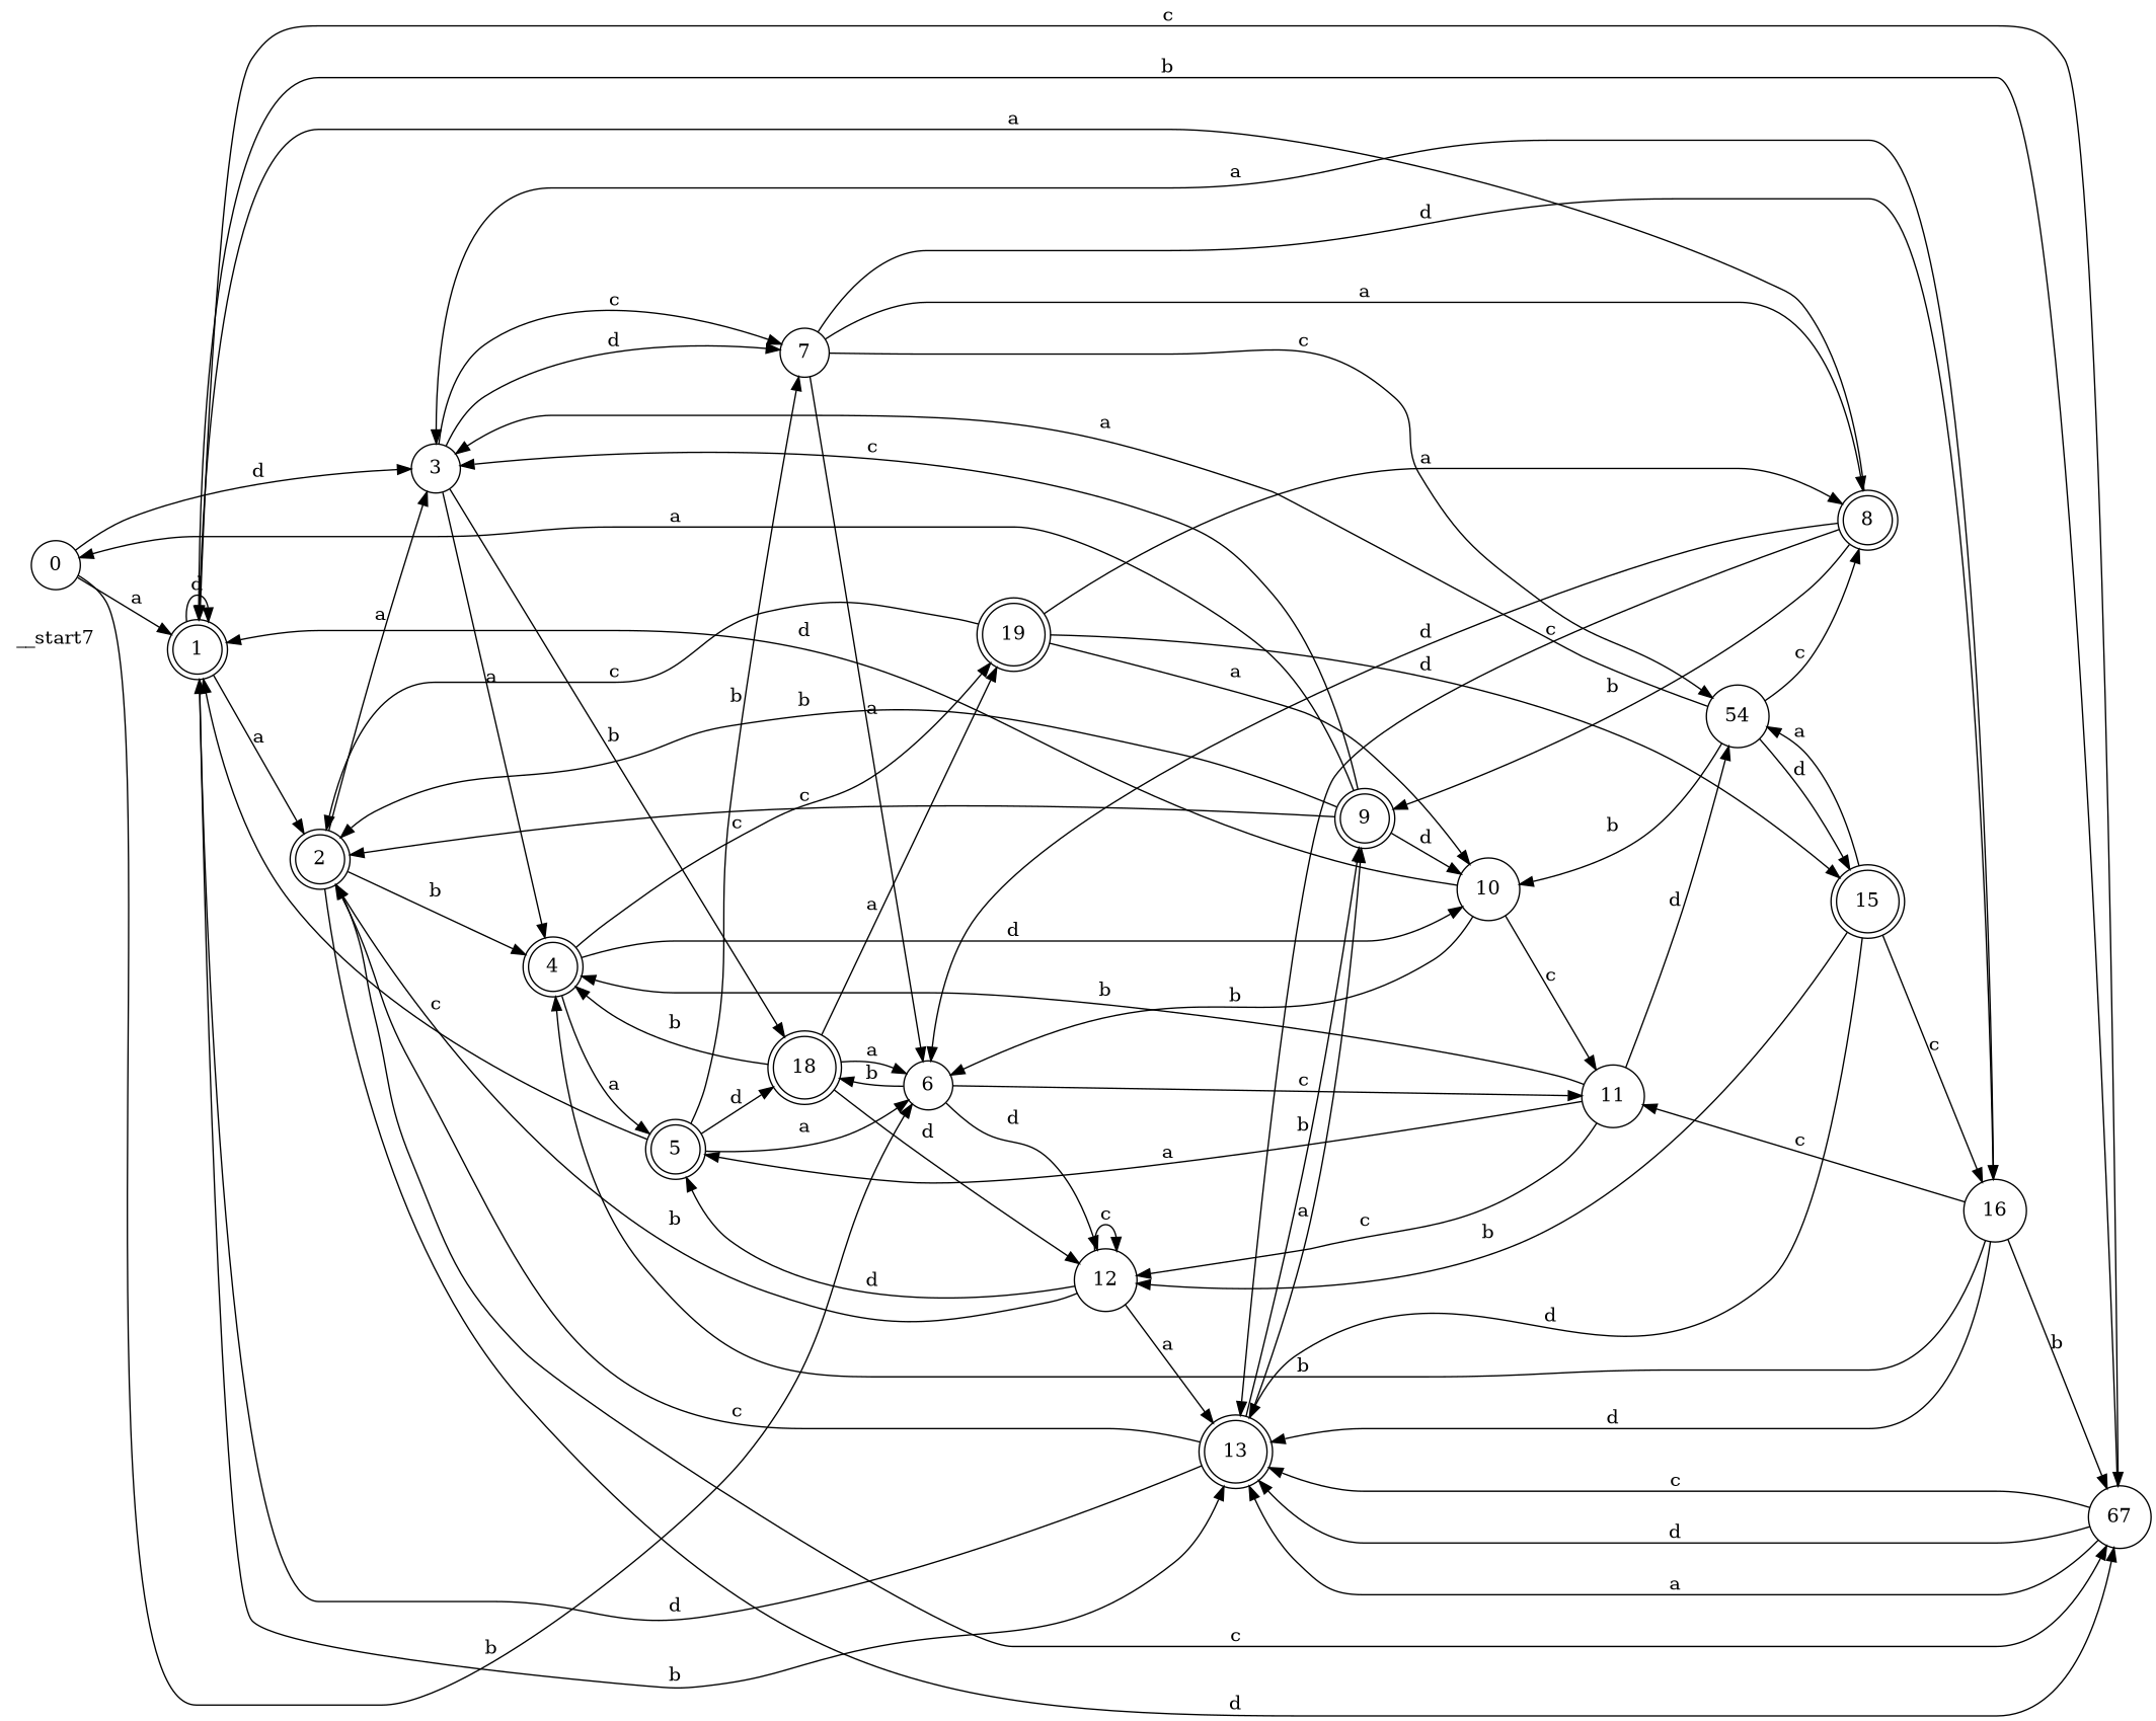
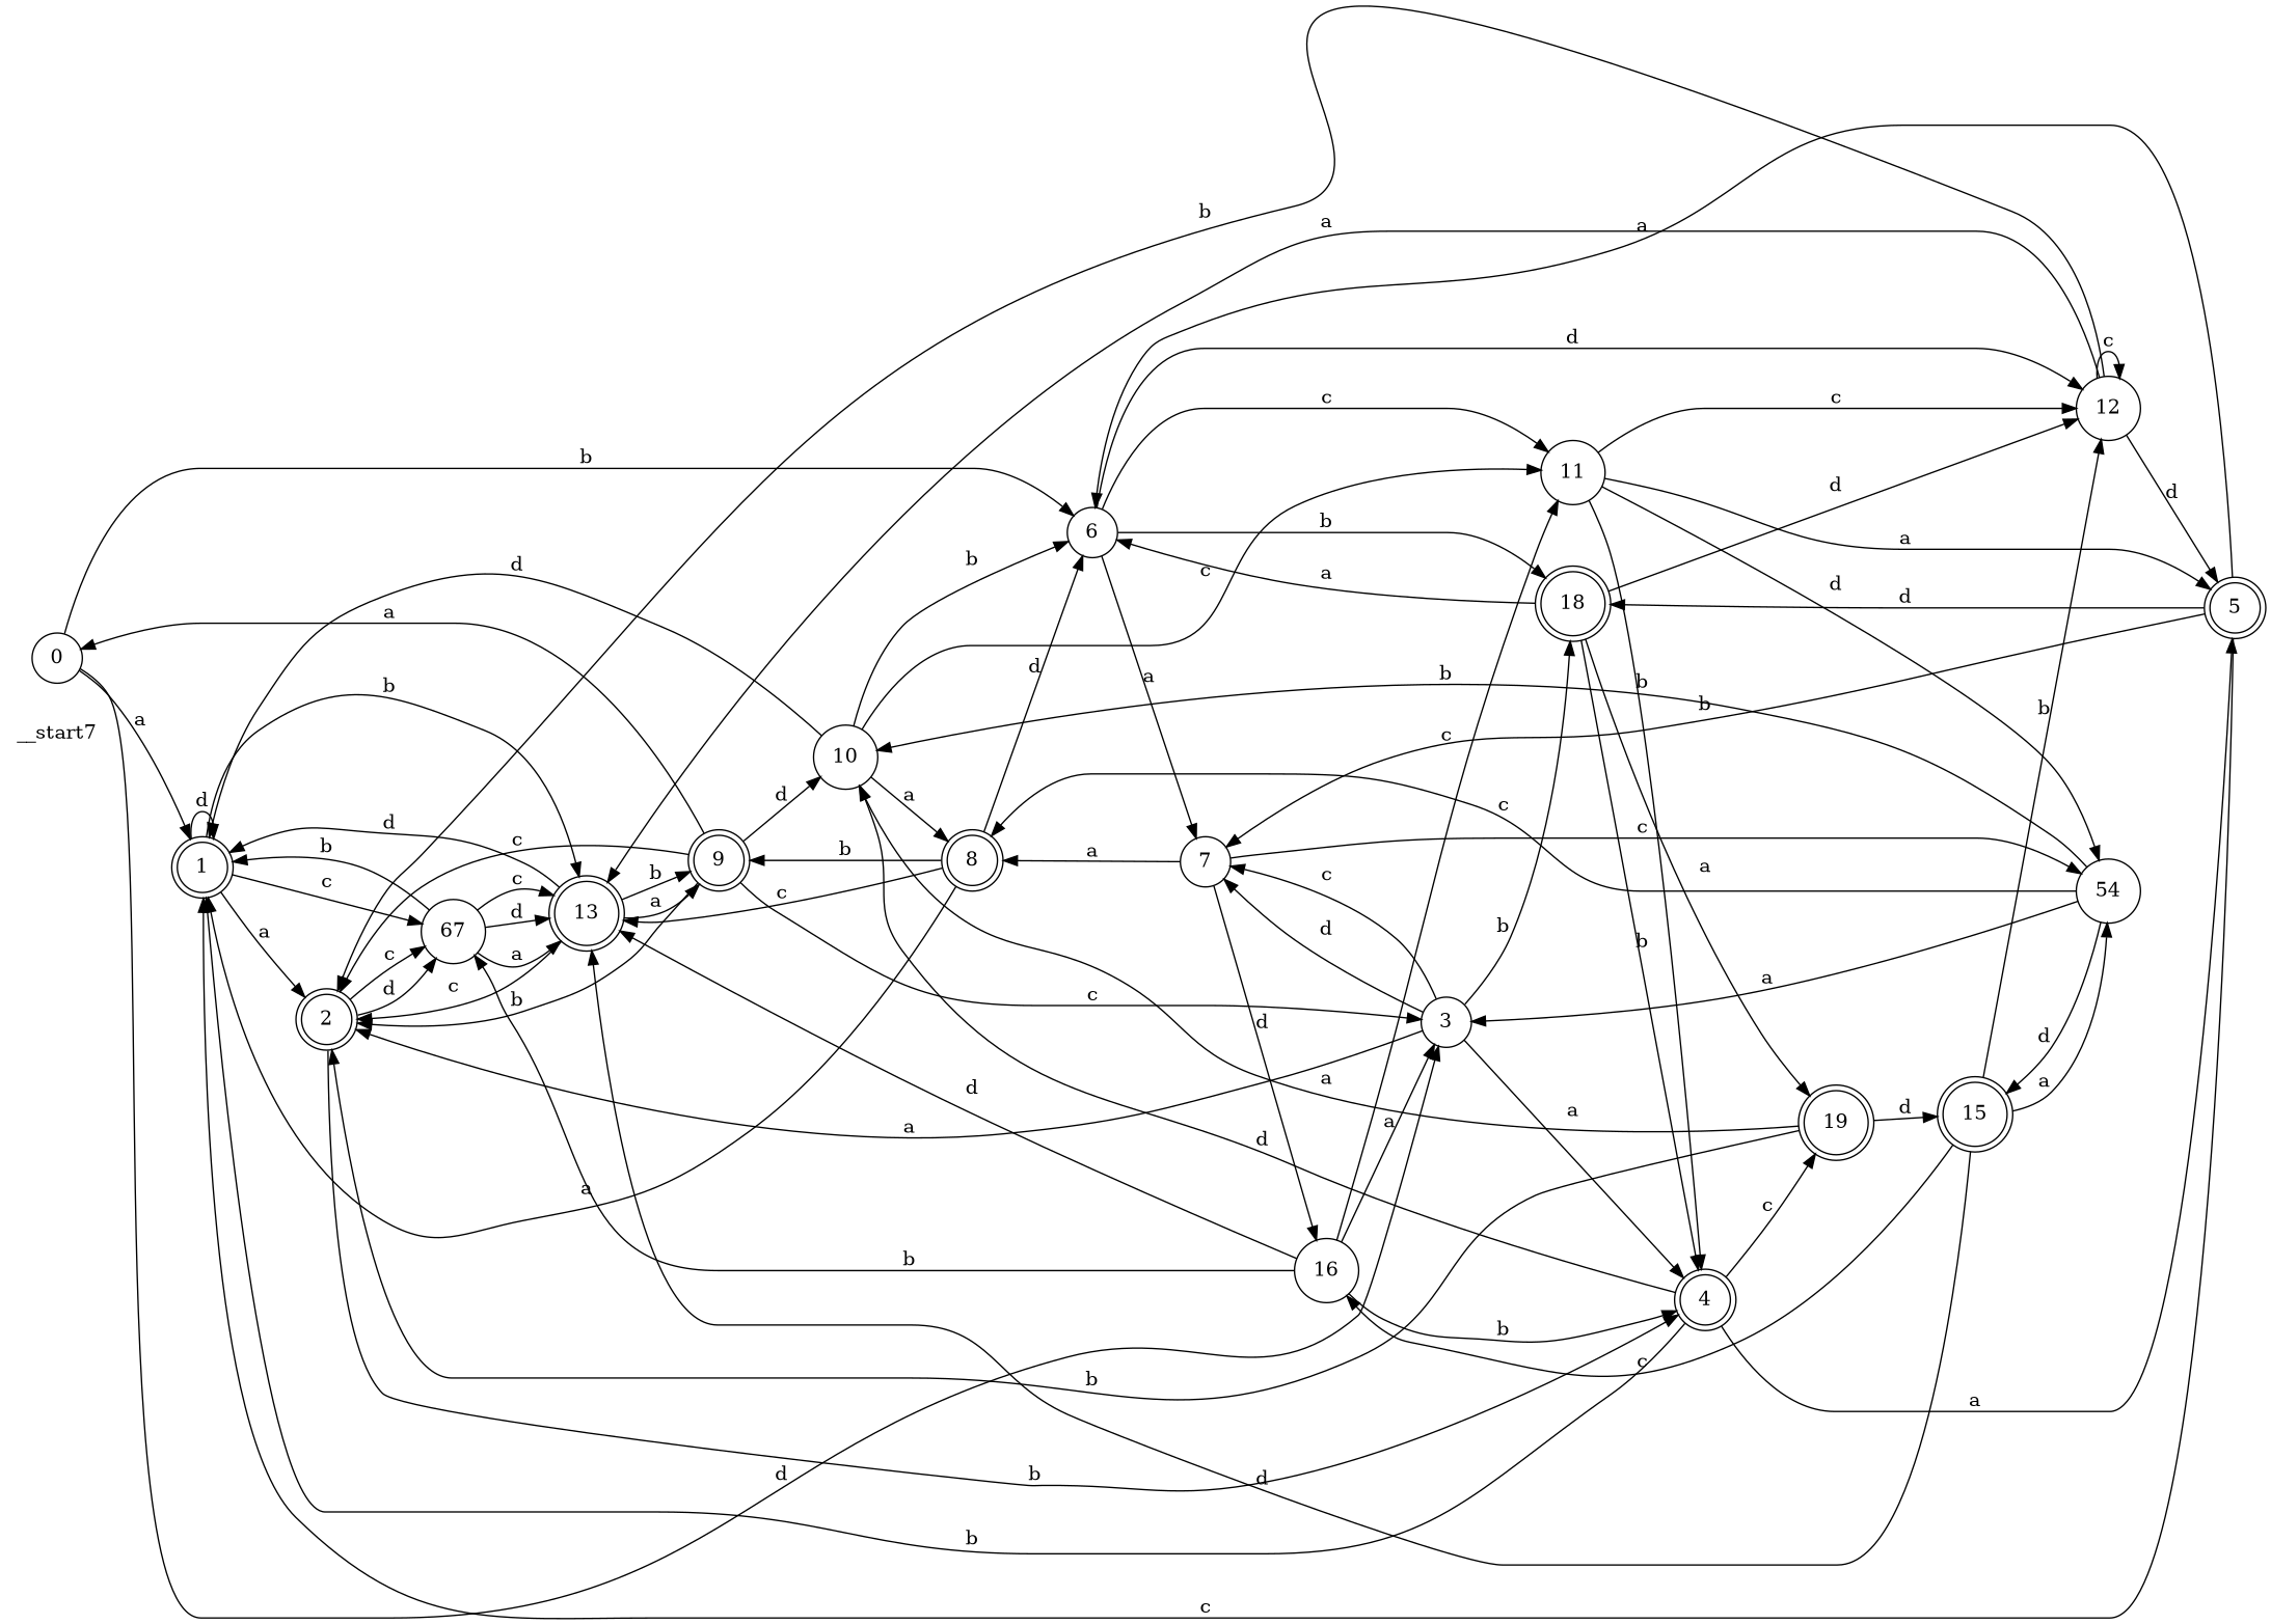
  digraph {
    rankdir=LR
    node [shape=circle color=black fillcolor=white style="rounded,filled"]
    n1 [label=__start7 shape=none color="" fillcolor="" style=""]
    n2 [label=0 style=filled]
    n3 [label=1 shape=doublecircle]
    n4 [label=3 style=filled]
    n5 [label=6 style=filled]
    n6 [label=2 shape=doublecircle]
    n7 [label=13 shape=doublecircle]
    n8 [label=67 style=filled]
    n9 [label=4 shape=doublecircle]
    n10 [label=7 style=filled]
    n11 [label=18 shape=doublecircle]
    n12 [label=11]
    n13 [label=12 style=filled]
    n14 [label=8 shape=doublecircle]
    n15 [label=9 shape=doublecircle]
    n16 [label=5 shape=doublecircle]
    n17 [label=10 style=filled]
    n18 [label=19 shape=doublecircle]
    n19 [label=54 style=filled]
    n20 [label=16]
    n21 [label=15 shape=doublecircle style=filled]
    n2 -> n3 [label=a]
    n2 -> n4 [label=d]
    n2 -> n5 [label=b]
    n3 -> n3 [label=d]
    n3 -> n6 [label=a]
    n3 -> n7 [label=b]
    n3 -> n8 [label=c]
    n4 -> n9 [label=a]
    n4 -> n10 [label=c]
    n4 -> n10 [label=d]
    n4 -> n11 [label=b]
-   n10 -> n5 [label=a]
+   n5 -> n10 [label=a]
    n5 -> n11 [label=b]
    n5 -> n12 [label=c]
    n5 -> n13 [label=d]
-   n6 -> n4 [label=a]
+   n4 -> n6 [label=a]
    n6 -> n8 [label=c]
    n6 -> n8 [label=d]
    n6 -> n9 [label=b]
    n7 -> n3 [label=d]
    n7 -> n6 [label=c]
    n7 -> n15 [label=a]
    n7 -> n15 [label=b]
    n8 -> n3 [label=b]
    n8 -> n7 [label=a]
    n8 -> n7 [label=c]
    n8 -> n7 [label=d]
+   n9 -> n3 [label=b]
    n9 -> n16 [label=a]
    n9 -> n17 [label=d]
    n9 -> n18 [label=c]
    n10 -> n14 [label=a]
    n10 -> n19 [label=c]
    n10 -> n20 [label=d]
    n11 -> n5 [label=a]
    n11 -> n9 [label=b]
    n11 -> n13 [label=d]
    n11 -> n18 [label=a]
    n12 -> n9 [label=b]
    n12 -> n13 [label=c]
    n12 -> n16 [label=a]
    n12 -> n19 [label=d]
    n13 -> n6 [label=b]
    n13 -> n7 [label=a]
    n13 -> n13 [label=c]
    n13 -> n16 [label=d]
    n14 -> n3 [label=a]
    n14 -> n5 [label=d]
    n14 -> n7 [label=c]
    n14 -> n15 [label=b]
    n15 -> n2 [label=a]
    n15 -> n4 [label=c]
    n15 -> n6 [label=b]
    n15 -> n6 [label=c]
    n15 -> n17 [label=d]
    n16 -> n3 [label=c]
    n16 -> n5 [label=a]
    n16 -> n10 [label=b]
    n16 -> n11 [label=d]
    n17 -> n3 [label=d]
    n17 -> n5 [label=b]
    n17 -> n12 [label=c]
-   n18 -> n14 [label=a]
-   n18 -> n6 [label=c]
+   n17 -> n14 [label=a]
+   n18 -> n6 [label=b]
    n18 -> n17 [label=a]
    n18 -> n21 [label=d]
    n19 -> n4 [label=a]
    n19 -> n14 [label=c]
    n19 -> n17 [label=b]
    n19 -> n21 [label=d]
    n20 -> n4 [label=a]
    n20 -> n7 [label=d]
    n20 -> n8 [label=b]
    n20 -> n9 [label=b]
    n20 -> n12 [label=c]
    n21 -> n7 [label=d]
    n21 -> n13 [label=b]
    n21 -> n19 [label=a]
    n21 -> n20 [label=c]
  }
